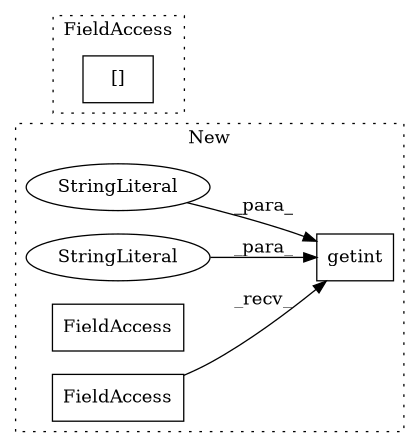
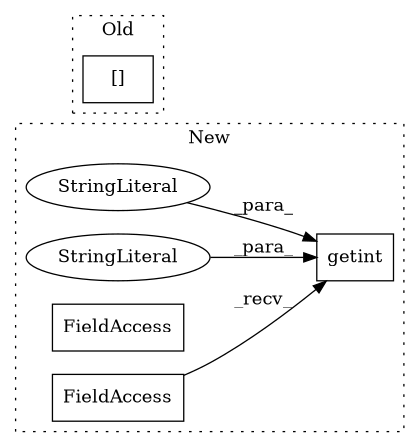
  digraph {
    rankdir=LR
    node [a=45 l=3 s=2966 shape=box]
    n1 [a=32 l="7,1" label=getint s="2970,3004"]
    n2 [l=14 label=StringLiteral s=2988 shape=ellipse]
    n3 [l=10 label=StringLiteral s=2977 shape=ellipse]
    n4 [a=22 label=FieldAccess]
    n5 [a=22 label=FieldAccess]
    n6 [a=2 l="12,1" label="[]" s="8812,8828"]
    subgraph cluster_1 {
      label=New
      style=dotted
      n1
      n2
      n3
      n4
      n5
    }
    subgraph cluster_2 {
-     label=FieldAccess
+     label=Old
      style=dotted
      n6
    }
    n2 -> n1 [label=_para_]
    n3 -> n1 [label=_para_]
    n5 -> n1 [label=_recv_]
  }
